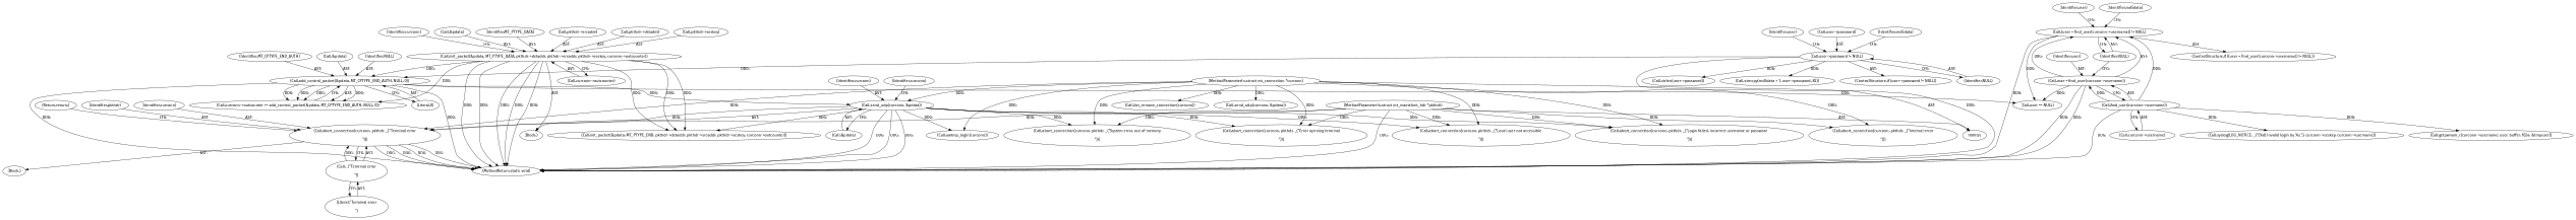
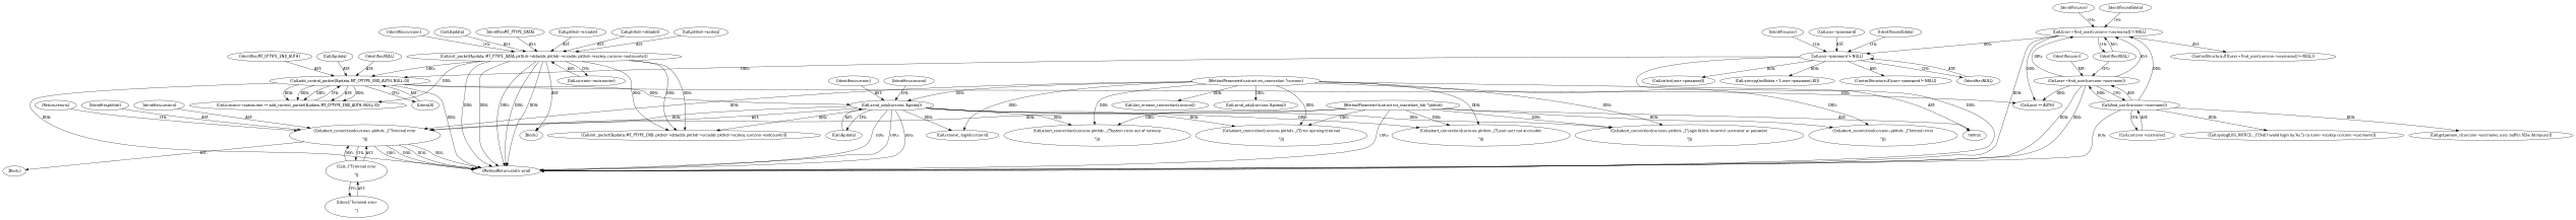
  digraph {
    fontname="Fira Sans"
    node [fontname="Fira Sans"]
    edge [fontname="Fira Sans"]
    n1 [label="(Call,abort_connection(curconn, pkthdr, _(\"Terminal error\r\n\")))"]
    n2 [label="(Call,_(\"Terminal error\r\n\"))"]
    n3 [label="(MethodReturn,static void)"]
    n4 [label="(Block,)"]
    n5 [label="(Literal,\"Terminal error\r\n\")"]
    n6 [label="(Call,send_udp(curconn, &pdata))"]
    n7 [label="(Call,abort_connection(curconn, pkthdr, _(\"Local user not accessible\r\n\")))"]
    n8 [label="(Block,)"]
    n9 [label="(Call,init_packet(&pdata, MT_PTYPE_END, pkthdr->dstaddr, pkthdr->srcaddr, pkthdr->seskey, curconn->outcounter))"]
    n10 [label="(Call,abort_connection(curconn, pkthdr, _(\"Login failed, incorrect username or password\r\n\")))"]
    n11 [label="(Call,abort_connection(curconn, pkthdr, _(\"System error, out of memory\r\n\")))"]
    n12 [label="(Call,abort_connection(curconn, pkthdr, _(\"Error opening terminal\r\n\")))"]
    n13 [label="(Call,&pdata)"]
-   n14 [label="(Call,uwtmp_login(curconn))"]
+   n14 [label="(Call,remove_login(curconn))"]
    n15 [label="(MethodParameterIn,struct mt_connection *curconn)"]
    n16 [label="(Call,list_remove_connection(curconn))"]
    n17 [label="(Call,abort_connection(curconn, pkthdr, _(\"Internal error\r\n\")))"]
    n18 [label="(Call,send_udp(curconn, &pdata))"]
    1000126
    n20 [label="(Call,add_control_packet(&pdata, MT_CPTYPE_END_AUTH, NULL, 0))"]
    n21 [label="(Literal,0)"]
-   n22 [label="(Call,user == NULL)"]
+   n22 [label="(Call,user == AUTH)"]
    n23 [label="(Call,curconn->outcounter += add_control_packet(&pdata, MT_CPTYPE_END_AUTH, NULL, 0))"]
    n24 [label="(Call,init_packet(&pdata, MT_PTYPE_DATA, pkthdr->dstaddr, pkthdr->srcaddr, pkthdr->seskey, curconn->outcounter))"]
    n25 [label="(Call,curconn->outcounter)"]
    n26 [label="(Call,user->password != NULL)"]
    n27 [label="(Call,strlen(user->password))"]
    n28 [label="(Call,strncpy(md5data + 1, user->password, 82))"]
    n29 [label="(ControlStructure,if (user->password != NULL))"]
    n30 [label="(Identifier,NULL)"]
    n31 [label="(Call,(user = find_user(curconn->username)) != NULL)"]
    n32 [label="(ControlStructure,if ((user = find_user(curconn->username)) != NULL))"]
    n33 [label="(Identifier,NULL)"]
    n34 [label="(Call,user = find_user(curconn->username))"]
    n35 [label="(Call,find_user(curconn->username))"]
    n36 [label="(Call,curconn->username)"]
    n37 [label="(Call,syslog(LOG_NOTICE, _(\"(%d) Invalid login by %s.\"), curconn->seskey, curconn->username))"]
    n38 [label="(Call,getpwnam_r(curconn->username, user, buffer, 1024, &tmpuser))"]
    n39 [label="(MethodParameterIn,struct mt_mactelnet_hdr *pkthdr)"]
    n40 [label="(Identifier,user)"]
    n41 [label="(Identifier,MT_CPTYPE_END_AUTH)"]
    n42 [label="(Identifier,curconn)"]
    n43 [label="(Identifier,curconn)"]
    n44 [label="(Call,user->password)"]
    n45 [label="(Call,&pdata)"]
    n46 [label="(Return,return;)"]
    n47 [label="(Identifier,curconn)"]
    n48 [label="(Identifier,MT_PTYPE_DATA)"]
    n49 [label="(Identifier,pkthdr)"]
    n50 [label="(Call,pkthdr->srcaddr)"]
    n51 [label="(Identifier,md5data)"]
    n52 [label="(Call,pkthdr->dstaddr)"]
    n53 [label="(Call,&pdata)"]
    n54 [label="(Call,pkthdr->seskey)"]
    n55 [label="(Identifier,md5data)"]
    n56 [label="(Identifier,user)"]
    n57 [label="(Identifier,NULL)"]
    n58 [label="(Identifier,user)"]
    n59 [label="(Identifier,curconn)"]
    n1 -> n2 [label="CFG: "]
    n1 -> n3 [label="DDG: "]
    n1 -> n3 [label="DDG: "]
    n1 -> n3 [label="DDG: "]
    n1 -> n3 [label="DDG: "]
    n1 -> n4 [label="AST: "]
    n2 -> n1 [label="AST: "]
    n2 -> n1 [label="DDG: "]
    n2 -> n5 [label="CFG: "]
    n5 -> n2 [label="AST: "]
    n6 -> n1 [label="DDG: "]
    n6 -> n3 [label="DDG: "]
    n6 -> n3 [label="DDG: "]
    n6 -> n3 [label="DDG: "]
    n6 -> n7 [label="DDG: "]
    n6 -> n8 [label="AST: "]
    n6 -> n9 [label="DDG: "]
    n6 -> n10 [label="DDG: "]
    n6 -> n11 [label="DDG: "]
    n6 -> n12 [label="DDG: "]
    n6 -> n13 [label="CFG: "]
    n6 -> n14 [label="DDG: "]
    n13 -> n6 [label="AST: "]
    n15 -> n1 [label="DDG: "]
    n15 -> n6 [label="DDG: "]
    n15 -> n7 [label="DDG: "]
    n15 -> n10 [label="DDG: "]
    n15 -> n11 [label="DDG: "]
    n15 -> n12 [label="DDG: "]
    n15 -> n14 [label="DDG: "]
    n15 -> n16 [label="DDG: "]
    n15 -> n17 [label="DDG: "]
    n15 -> n18 [label="DDG: "]
    n15 -> 1000126 [label="AST: "]
    n20 -> n3 [label="DDG: "]
    n20 -> n3 [label="DDG: "]
    n20 -> n6 [label="DDG: "]
    n20 -> n21 [label="CFG: "]
    n20 -> n22 [label="DDG: "]
    n20 -> n23 [label="AST: "]
    n20 -> n23 [label="DDG: "]
    n20 -> n23 [label="DDG: "]
    n20 -> n23 [label="DDG: "]
    n20 -> n23 [label="DDG: "]
    n21 -> n20 [label="AST: "]
    n23 -> n20 [label="CFG: "]
    n24 -> n3 [label="DDG: "]
    n24 -> n3 [label="DDG: "]
    n24 -> n3 [label="DDG: "]
    n24 -> n3 [label="DDG: "]
    n24 -> n3 [label="DDG: "]
    n24 -> n8 [label="AST: "]
    n24 -> n9 [label="DDG: "]
    n24 -> n9 [label="DDG: "]
    n24 -> n9 [label="DDG: "]
    n24 -> n20 [label="DDG: "]
    n24 -> n23 [label="DDG: "]
    n24 -> n25 [label="CFG: "]
    n25 -> n24 [label="AST: "]
    n26 -> n3 [label="DDG: "]
    n26 -> n20 [label="DDG: "]
    n26 -> n27 [label="DDG: "]
    n26 -> n28 [label="DDG: "]
    n26 -> n29 [label="AST: "]
    n26 -> n30 [label="CFG: "]
    n30 -> n26 [label="AST: "]
    n31 -> n3 [label="DDG: "]
    n31 -> n22 [label="DDG: "]
+   n31 -> n26 [label="DDG: "]
    n31 -> n32 [label="AST: "]
    n31 -> n33 [label="CFG: "]
    n33 -> n31 [label="AST: "]
    n33 -> n34 [label="CFG: "]
    n34 -> n3 [label="DDG: "]
    n34 -> n3 [label="DDG: "]
    n34 -> n22 [label="DDG: "]
    n34 -> n31 [label="AST: "]
    n34 -> n31 [label="DDG: "]
    n34 -> n35 [label="CFG: "]
    n35 -> n3 [label="DDG: "]
    n35 -> n31 [label="DDG: "]
    n35 -> n34 [label="AST: "]
    n35 -> n34 [label="DDG: "]
    n35 -> n36 [label="CFG: "]
    n35 -> n37 [label="DDG: "]
    n35 -> n38 [label="DDG: "]
    n36 -> n35 [label="AST: "]
    n39 -> n1 [label="DDG: "]
    n39 -> n3 [label="DDG: "]
    n39 -> n7 [label="DDG: "]
    n39 -> n10 [label="DDG: "]
    n39 -> n11 [label="DDG: "]
    n39 -> n12 [label="DDG: "]
    n39 -> n17 [label="DDG: "]
    n39 -> 1000126 [label="AST: "]
    n40 -> n31 [label="CFG: "]
    n41 -> n20 [label="AST: "]
    n42 -> n24 [label="CFG: "]
    n43 -> n6 [label="AST: "]
    n44 -> n26 [label="AST: "]
    n45 -> n24 [label="AST: "]
    n46 -> n1 [label="CFG: "]
    n47 -> n6 [label="CFG: "]
    n48 -> n24 [label="AST: "]
    n49 -> n1 [label="AST: "]
    n50 -> n24 [label="AST: "]
    n51 -> n26 [label="CFG: "]
    n52 -> n24 [label="AST: "]
    n53 -> n20 [label="AST: "]
    n54 -> n24 [label="AST: "]
    n55 -> n31 [label="CFG: "]
    n56 -> n34 [label="AST: "]
    n57 -> n20 [label="AST: "]
    n58 -> n26 [label="CFG: "]
    n59 -> n1 [label="AST: "]
  }
